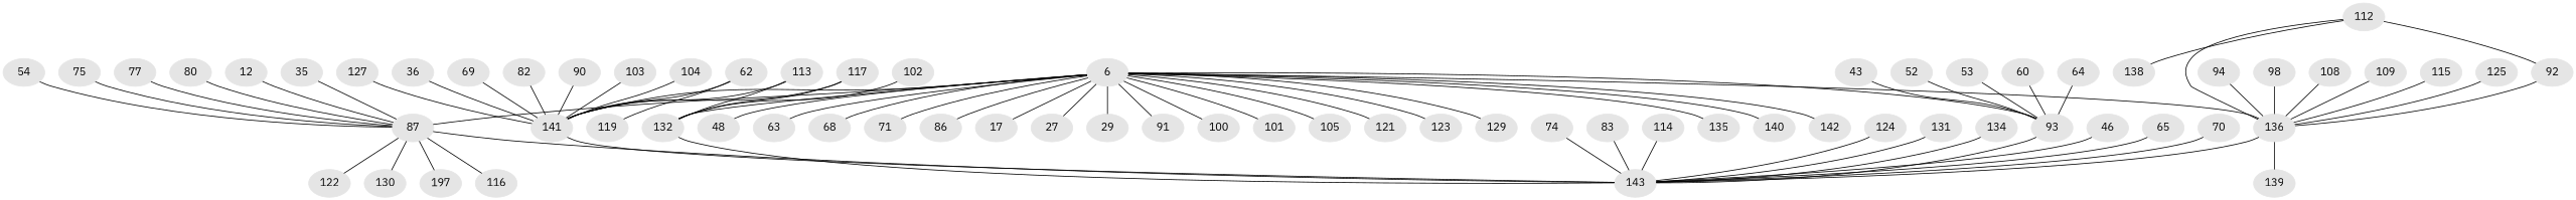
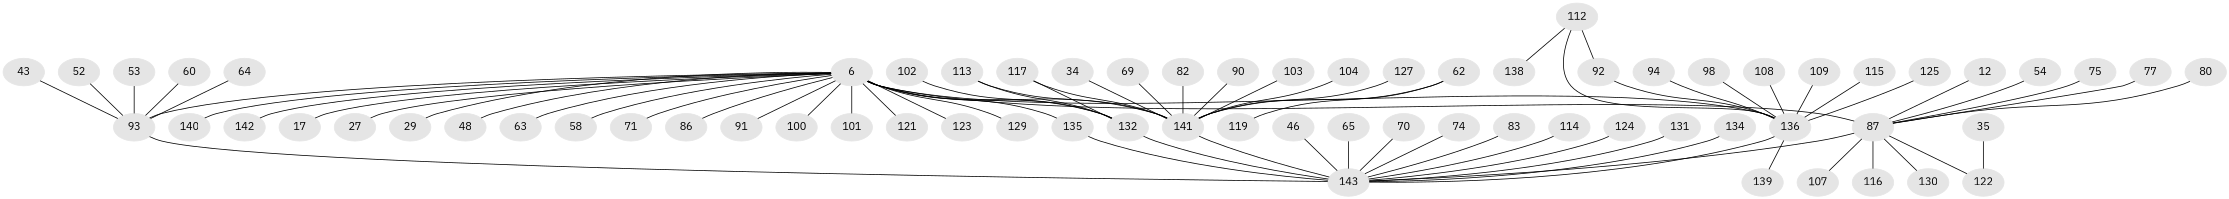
  graph {
    fontname="IBM Plex Sans"
    node [color=gray90 fontname="IBM Plex Sans" style=filled]
    edge [fontname="IBM Plex Sans"]
    6 [super="+3"]
    17
    27
    29
    48
    63 [super="+40"]
-   68
+   68 [label=58]
    71
    86
    87 [super="+32+36+49"]
    91 [super="+88"]
    93 [super="+67+89"]
    100 [super="+18"]
    101
-   105
    121
    123 [super="+57"]
    129
    132 [super="+84+95"]
    135 [super="+30+73"]
    136 [super="+2+44+76+66+38+97"]
    140 [super="+81"]
    141 [super="+111+56+133"]
    142 [super="+137"]
    62 [super="+55+25"]
    119
    143 [super="+21+126"]
-   107 [label=197]
+   107
    116 [super="+58"]
    122 [super="+72"]
    130
    139
    12
-   34 [label=36]
+   34
    35
    43
    46
    52
    53
    54
    60 [super="+37"]
    64 [super="+59"]
    65
    69
    70
    74
    75
    77 [super="+13"]
    80
    82
    83
    90 [super="+26"]
    92
    94
    98
    102
    103 [super="+47"]
    104
    108
    109
    112 [super="+78+96"]
    138
    113 [super="+51+85+99"]
    114
    115
    117
    124
    125
    127
    131 [super="+110"]
    134
    6 -- 17
    6 -- 27
    6 -- 29
    6 -- 48
    6 -- 63
    6 -- 68
    6 -- 71
    6 -- 86
    6 -- 87 [weight=5]
    6 -- 91
    6 -- 93 [weight=4]
    6 -- 100
    6 -- 101
-   6 -- 105
    6 -- 121
    6 -- 123
    6 -- 129
    6 -- 132 [weight=2]
    6 -- 135
    6 -- 136 [weight=4]
    6 -- 140
    6 -- 141 [weight=4]
    6 -- 142
    87 -- 143
    87 -- 107
    87 -- 116
    87 -- 122
    87 -- 130
    93 -- 143
    132 -- 143
+   135 -- 143
    136 -- 143 [weight=2]
    136 -- 139
    141 -- 143 [weight=6]
    62 -- 141
    62 -- 119
    12 -- 87
    34 -- 141
-   35 -- 87
+   35 -- 122
    43 -- 93
    46 -- 143
    52 -- 93
    53 -- 93
    54 -- 87
    60 -- 93
    64 -- 93
    65 -- 143
    69 -- 141
    70 -- 143
    74 -- 143
    75 -- 87
    77 -- 87
    80 -- 87
    82 -- 141
    83 -- 143
    90 -- 141
    92 -- 136
    94 -- 136
    98 -- 136
    102 -- 132
    103 -- 141
    104 -- 141
    108 -- 136
    109 -- 136
    112 -- 136
    112 -- 92 [weight=2]
    112 -- 138
    113 -- 132
    113 -- 141
    114 -- 143
    115 -- 136
    117 -- 132
    117 -- 141
    124 -- 143
    125 -- 136
    127 -- 141
    131 -- 143
    134 -- 143
  }
